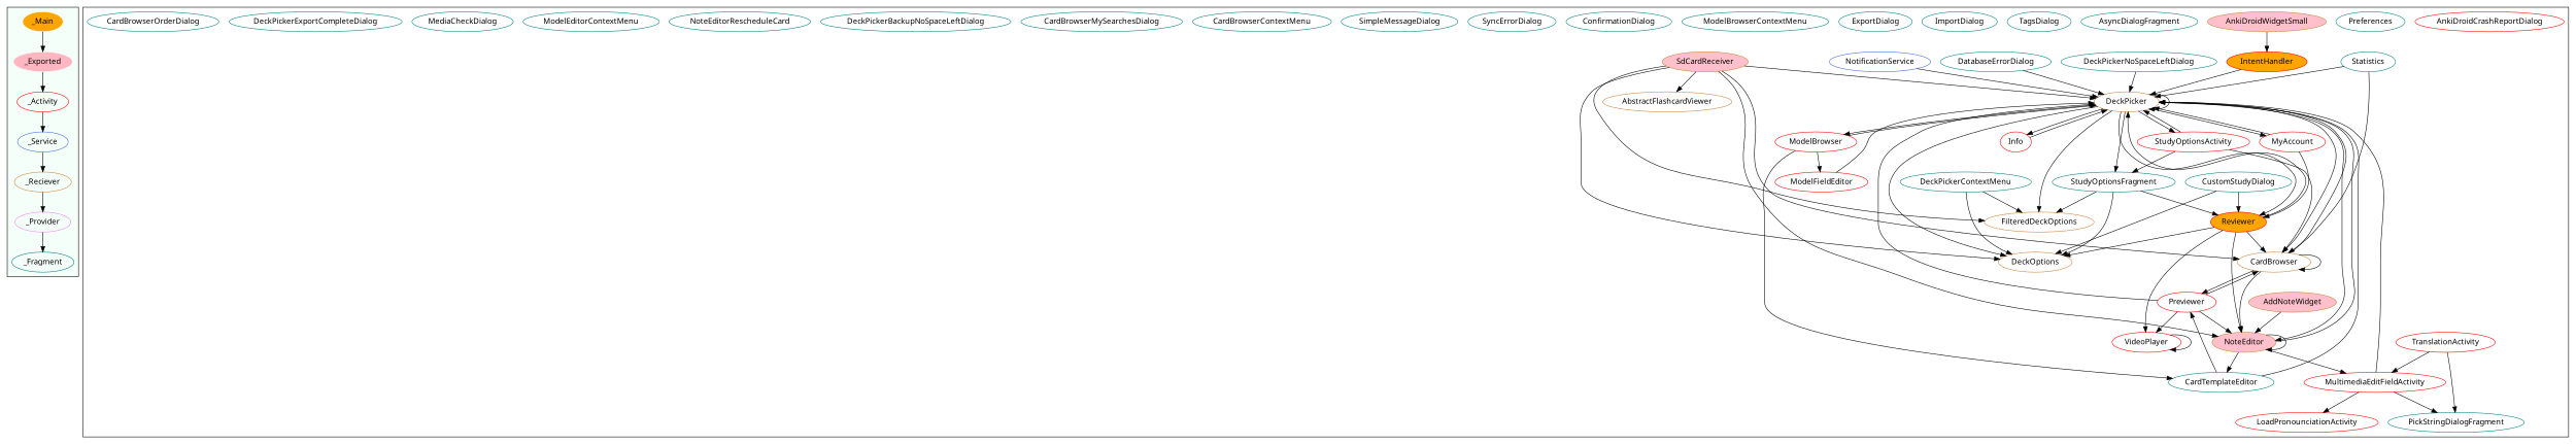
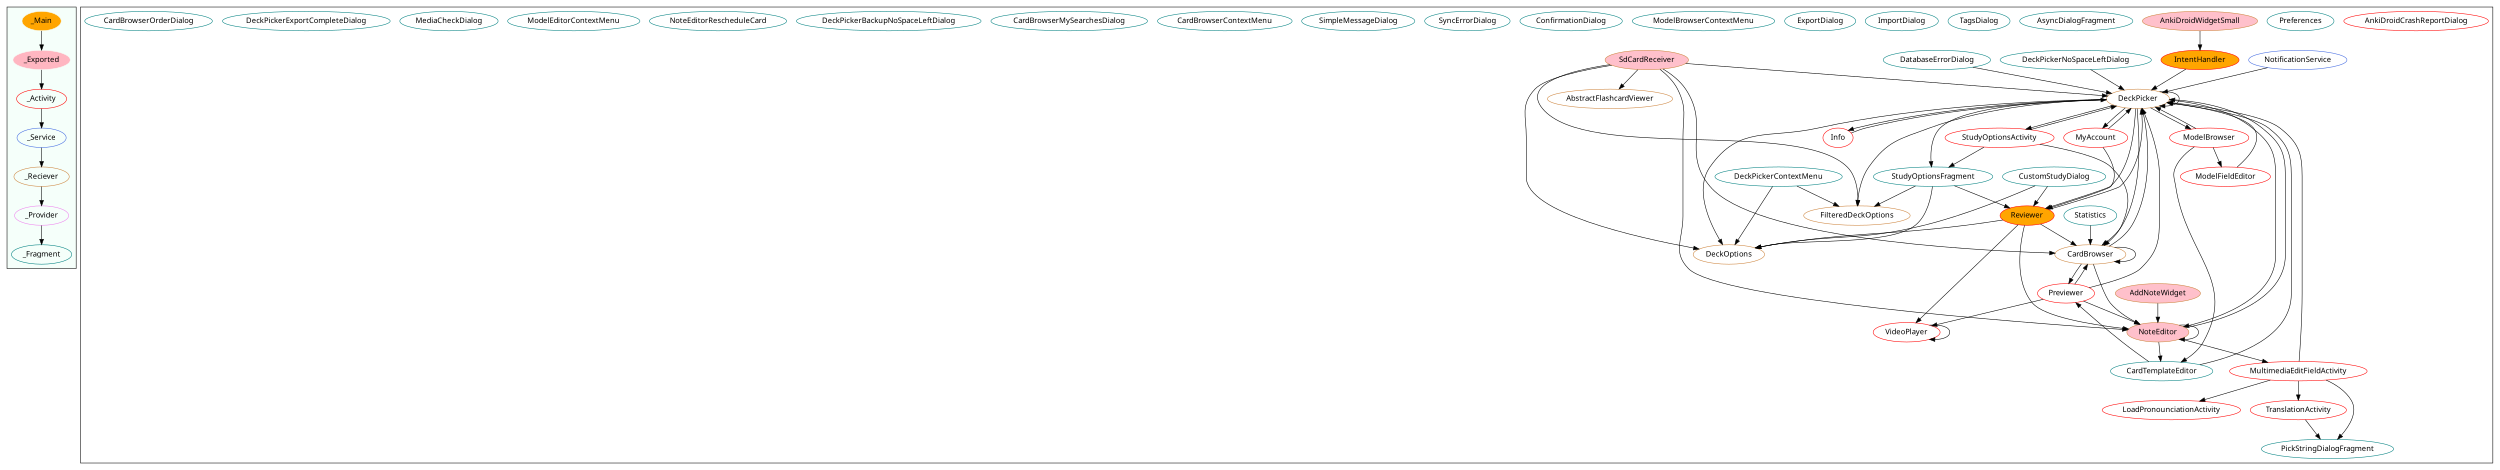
  digraph {
    fontname="Noto Sans"
    node [color=teal fontname="Noto Sans"]
    edge [fontname="Noto Sans"]
    _Activity [color=red]
    _Service [color=royalblue]
    _Reciever [color=peru]
    _Provider [color=violet]
    _Fragment
    _Main [color=mintcream fillcolor=orange style=filled]
    _Exported [color=mintcream fillcolor=lightpink style=filled]
    DeckPicker [color=peru]
    Info [color=red]
    FilteredDeckOptions [color=peru]
    CardBrowser [color=peru]
    MyAccount [color=red]
    StudyOptionsActivity [color=red]
    Reviewer [color=red fillcolor=orange style=filled]
    NoteEditor [color=peru fillcolor=pink style=filled]
    DeckOptions [color=peru]
    ModelBrowser [color=red]
    StudyOptionsFragment
    ModelFieldEditor [color=red]
    MultimediaEditFieldActivity [color=red]
    LoadPronounciationActivity [color=red]
    TranslationActivity [color=red]
    PickStringDialogFragment
    VideoPlayer [color=red]
    IntentHandler [color=red fillcolor=orange style=filled]
    AnkiDroidCrashReportDialog [color=red]
    Previewer [color=red]
    CardTemplateEditor
    Statistics
    Preferences
    NotificationService [color=royalblue]
    AnkiDroidWidgetSmall [color=peru fillcolor=pink style=filled]
    AbstractFlashcardViewer [color=peru]
    AddNoteWidget [color=peru fillcolor=pink style=filled]
    SdCardReceiver [color=peru fillcolor=pink style=filled]
    AsyncDialogFragment
    TagsDialog
    ImportDialog
    ExportDialog
    ModelBrowserContextMenu
    ConfirmationDialog
    DeckPickerNoSpaceLeftDialog
    SyncErrorDialog
    SimpleMessageDialog
    CardBrowserContextMenu
    CardBrowserMySearchesDialog
    DeckPickerBackupNoSpaceLeftDialog
    NoteEditorRescheduleCard
    DatabaseErrorDialog
    ModelEditorContextMenu
    DeckPickerContextMenu
    CustomStudyDialog
    MediaCheckDialog
    DeckPickerExportCompleteDialog
    CardBrowserOrderDialog
    subgraph cluster_1 {
      bgcolor=mintcream
      _Activity
      _Service
      _Reciever
      _Provider
      _Fragment
      _Main
      _Exported
    }
    subgraph cluster_2 {
      DeckPicker
      Info
      FilteredDeckOptions
      CardBrowser
      MyAccount
      StudyOptionsActivity
      Reviewer
      NoteEditor
      DeckOptions
      ModelBrowser
      StudyOptionsFragment
      ModelFieldEditor
      MultimediaEditFieldActivity
      LoadPronounciationActivity
      TranslationActivity
      PickStringDialogFragment
      VideoPlayer
      IntentHandler
      AnkiDroidCrashReportDialog
      Previewer
      CardTemplateEditor
      Statistics
      Preferences
      NotificationService
      AnkiDroidWidgetSmall
      AbstractFlashcardViewer
      AddNoteWidget
      SdCardReceiver
      AsyncDialogFragment
      TagsDialog
      ImportDialog
      ExportDialog
      ModelBrowserContextMenu
      ConfirmationDialog
      DeckPickerNoSpaceLeftDialog
      SyncErrorDialog
      SimpleMessageDialog
      CardBrowserContextMenu
      CardBrowserMySearchesDialog
      DeckPickerBackupNoSpaceLeftDialog
      NoteEditorRescheduleCard
      DatabaseErrorDialog
      ModelEditorContextMenu
      DeckPickerContextMenu
      CustomStudyDialog
      MediaCheckDialog
      DeckPickerExportCompleteDialog
      CardBrowserOrderDialog
    }
    _Activity -> _Service
    _Service -> _Reciever
    _Reciever -> _Provider
    _Provider -> _Fragment
    _Main -> _Exported
    _Exported -> _Activity
    DeckPicker -> DeckPicker
    DeckPicker -> Info
    DeckPicker -> FilteredDeckOptions
    DeckPicker -> CardBrowser
    DeckPicker -> MyAccount
    DeckPicker -> StudyOptionsActivity
    DeckPicker -> Reviewer
    DeckPicker -> NoteEditor
    DeckPicker -> DeckOptions
    DeckPicker -> ModelBrowser
    DeckPicker -> StudyOptionsFragment
    Info -> DeckPicker
    CardBrowser -> DeckPicker
    CardBrowser -> CardBrowser
    CardBrowser -> NoteEditor
    CardBrowser -> Previewer
    MyAccount -> DeckPicker
    MyAccount -> Reviewer
    StudyOptionsActivity -> DeckPicker
    StudyOptionsActivity -> CardBrowser
    StudyOptionsActivity -> StudyOptionsFragment
    Reviewer -> DeckPicker
    Reviewer -> CardBrowser
    Reviewer -> NoteEditor
    Reviewer -> DeckOptions
    Reviewer -> VideoPlayer
    NoteEditor -> DeckPicker
    NoteEditor -> NoteEditor
    NoteEditor -> MultimediaEditFieldActivity
    NoteEditor -> CardTemplateEditor
    ModelBrowser -> DeckPicker
    ModelBrowser -> ModelFieldEditor
    ModelBrowser -> CardTemplateEditor
    StudyOptionsFragment -> FilteredDeckOptions
    StudyOptionsFragment -> Reviewer
    StudyOptionsFragment -> DeckOptions
    ModelFieldEditor -> DeckPicker
    MultimediaEditFieldActivity -> DeckPicker
    MultimediaEditFieldActivity -> LoadPronounciationActivity
-   TranslationActivity -> MultimediaEditFieldActivity
+   MultimediaEditFieldActivity -> TranslationActivity
    MultimediaEditFieldActivity -> PickStringDialogFragment
    TranslationActivity -> PickStringDialogFragment
    VideoPlayer -> VideoPlayer
    IntentHandler -> DeckPicker
    Previewer -> DeckPicker
    Previewer -> CardBrowser
    Previewer -> NoteEditor
    Previewer -> VideoPlayer
    CardTemplateEditor -> DeckPicker
    CardTemplateEditor -> Previewer
-   Statistics -> DeckPicker
    Statistics -> CardBrowser
    NotificationService -> DeckPicker
    AnkiDroidWidgetSmall -> IntentHandler
    AddNoteWidget -> NoteEditor
    SdCardReceiver -> DeckPicker
    SdCardReceiver -> FilteredDeckOptions
    SdCardReceiver -> CardBrowser
    SdCardReceiver -> NoteEditor
    SdCardReceiver -> DeckOptions
    SdCardReceiver -> AbstractFlashcardViewer
    DeckPickerNoSpaceLeftDialog -> DeckPicker
    DatabaseErrorDialog -> DeckPicker
    DeckPickerContextMenu -> FilteredDeckOptions
    DeckPickerContextMenu -> DeckOptions
    CustomStudyDialog -> Reviewer
    CustomStudyDialog -> DeckOptions
  }
